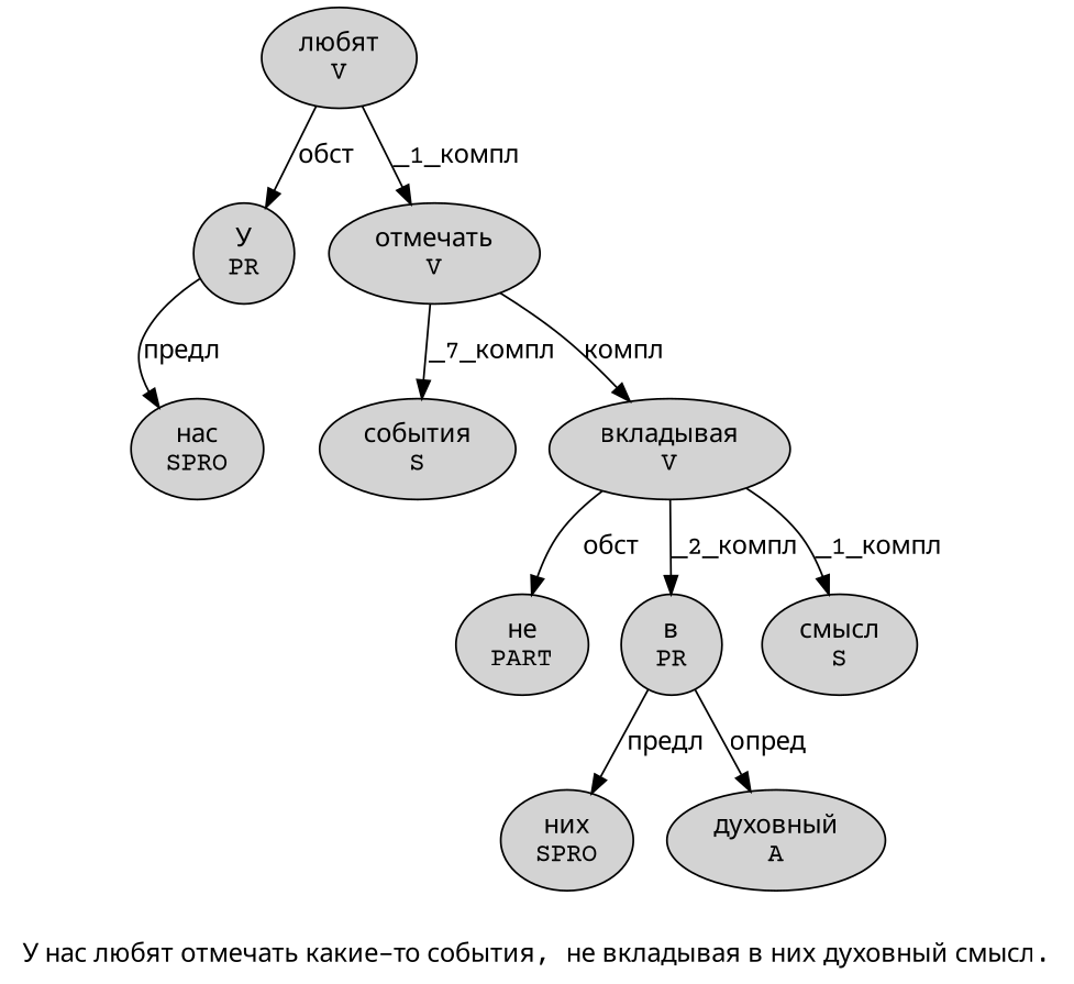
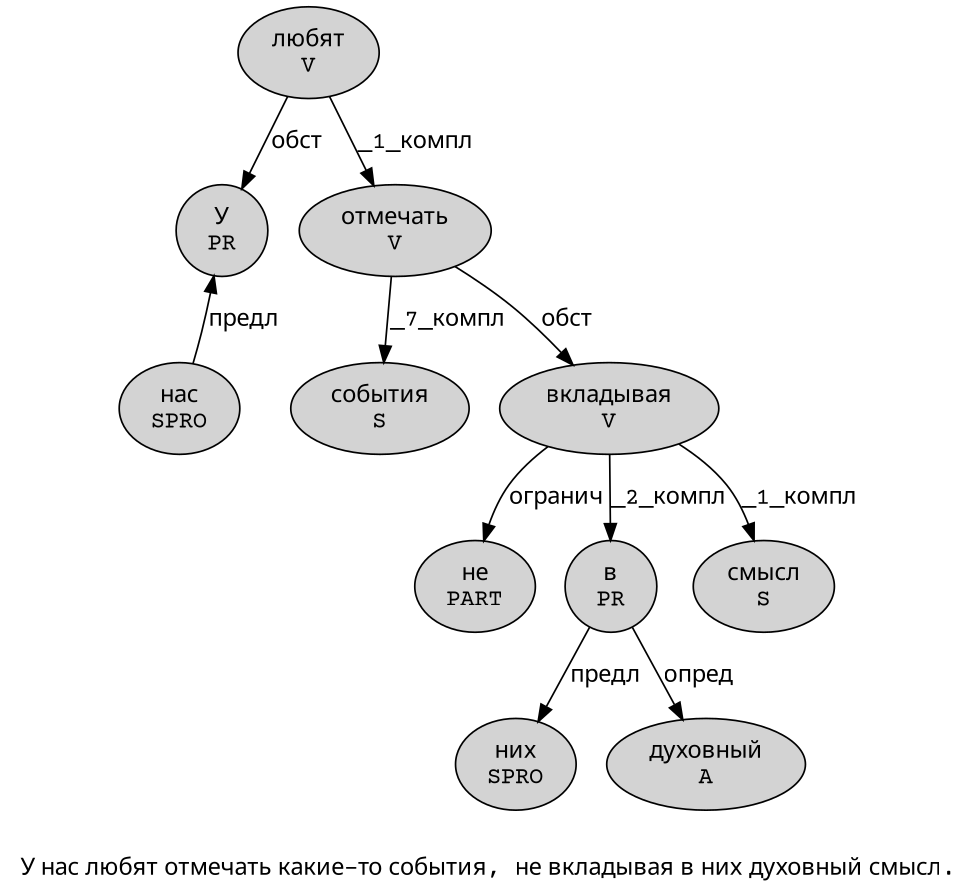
  digraph {
    fontname="Courier Prime"
    label="У нас любят отмечать какие-то события, не вкладывая в них духовный смысл."
    node [fillcolor=lightgray fontname="Courier Prime" penwidth=1 shape=ellipse style=filled]
    edge [fontname="Courier Prime"]
    n1 [label="У\nPR"]
    n2 [label="нас\nSPRO"]
    n3 [label="любят\nV"]
    n4 [label="отмечать\nV"]
    n5 [label="события\nS"]
    n6 [label="вкладывая\nV"]
    n7 [label="не\nPART"]
    n8 [label="в\nPR"]
    n9 [label="смысл\nS"]
    n10 [label="них\nSPRO"]
    n11 [label="духовный\nA"]
-   n1 -> n2 [label="предл"]
+   n2 -> n1 [label="предл"]
    n3 -> n1 [label="обст"]
    n3 -> n4 [label="_1_компл"]
    n4 -> n5 [label="_7_компл"]
-   n4 -> n6 [label="компл"]
-   n6 -> n7 [label="обст"]
+   n4 -> n6 [label="обст"]
+   n6 -> n7 [label="огранич"]
    n6 -> n8 [label="_2_компл"]
    n6 -> n9 [label="_1_компл"]
    n8 -> n10 [label="предл"]
    n8 -> n11 [label="опред"]
  }
